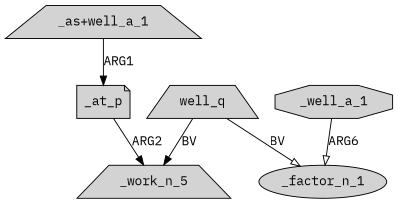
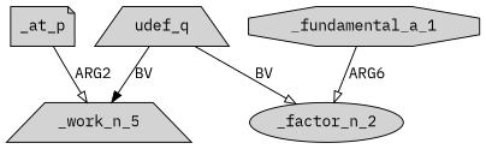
  digraph {
    fontname="IBM Plex Mono"
    node [fontname="IBM Plex Mono" shape=trapezium style=filled]
    edge [arrowhead=onormal fontname="IBM Plex Mono"]
    _at_p [shape=note]
    n2 [label=_work_n_5]
-   _factor_n_1 [shape=ellipse]
-   "_as+well_a_1"
-   udef_q [label=well_q]
-   _fundamental_a_1 [shape=octagon label=_well_a_1]
-   _at_p -> n2 [arrowhead=normal label=ARG2]
-   "_as+well_a_1" -> _at_p [arrowhead=normal label=ARG1]
+   _factor_n_1 [shape=ellipse label=_factor_n_2]
+   udef_q
+   _fundamental_a_1 [shape=octagon]
+   _at_p -> n2 [label=ARG2]
    udef_q -> n2 [arrowhead=normal label=BV]
    udef_q -> _factor_n_1 [label=BV]
    _fundamental_a_1 -> _factor_n_1 [label=ARG6]
  }
